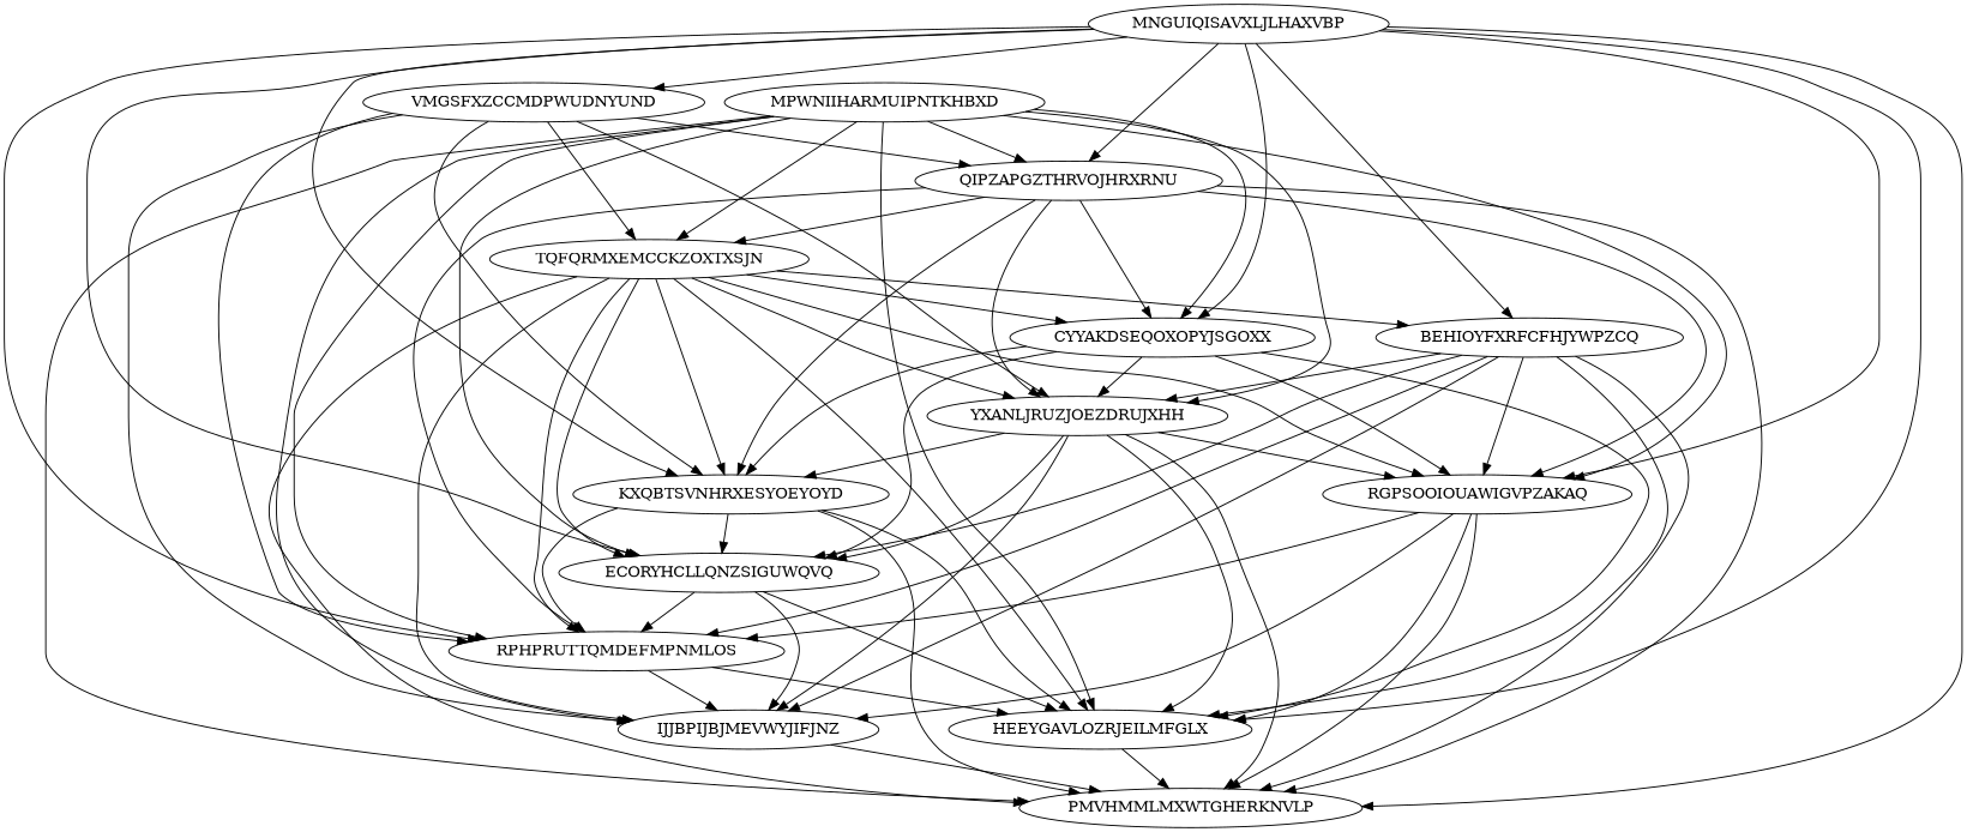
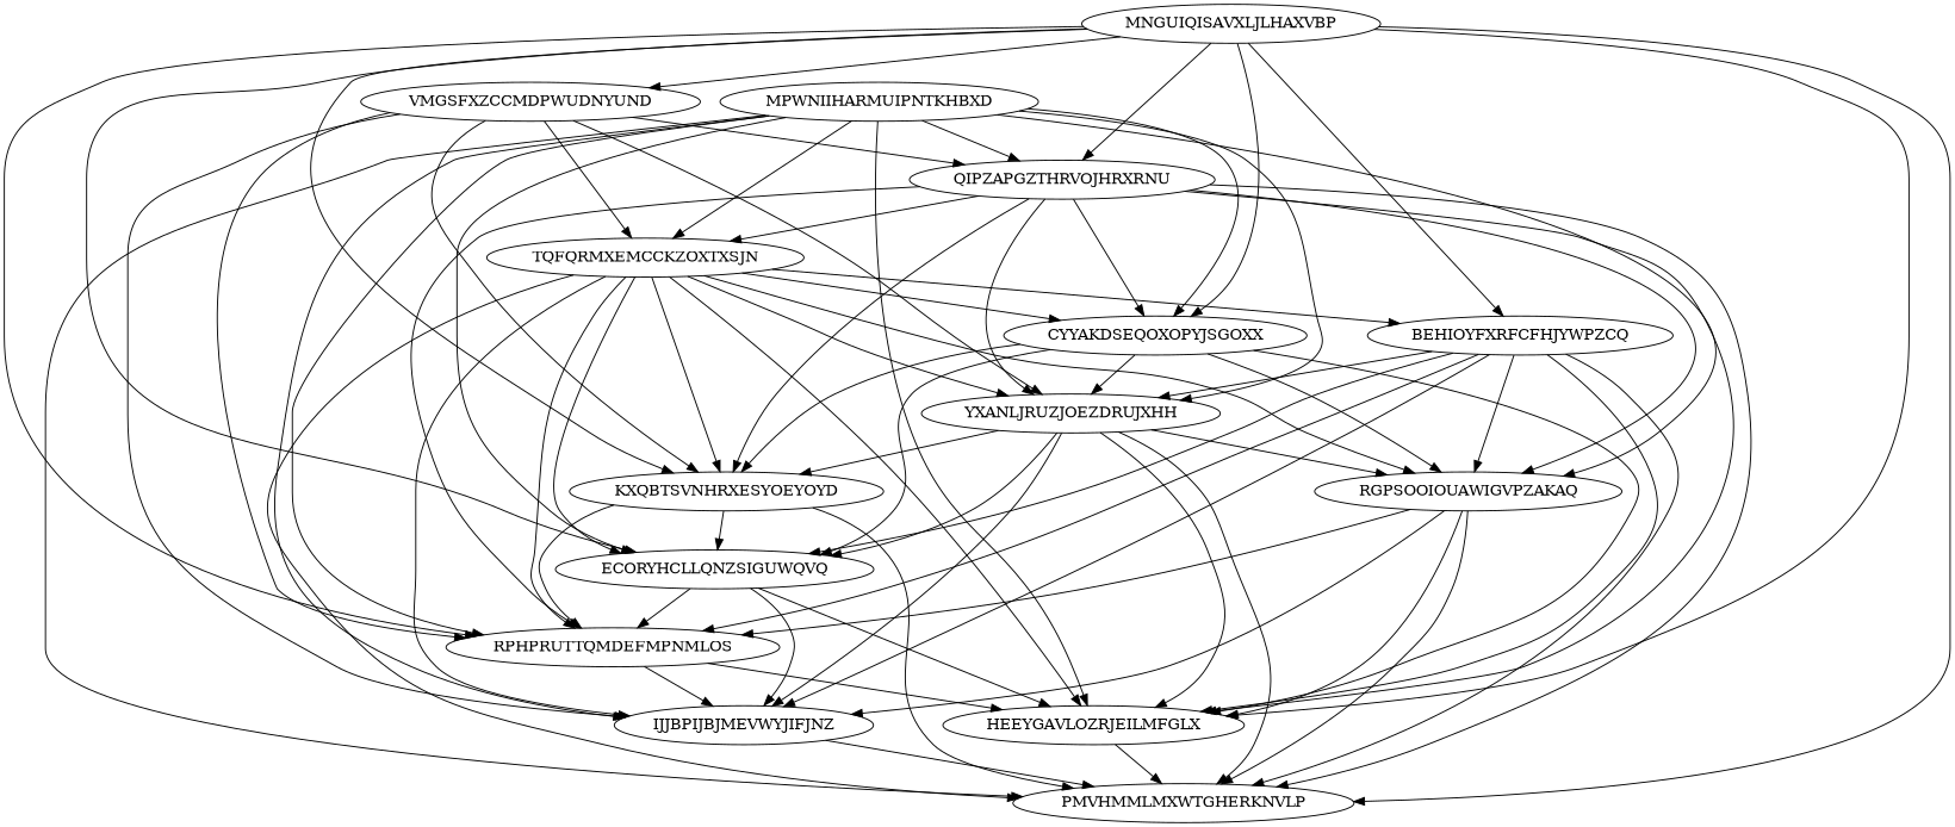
  digraph {
    node [Weight=15]
    edge [Weight=10]
    QIPZAPGZTHRVOJHRXRNU [Weight=18]
    MPWNIIHARMUIPNTKHBXD
    CYYAKDSEQOXOPYJSGOXX [Weight=20]
    YXANLJRUZJOEZDRUJXHH [Weight=20]
    RGPSOOIOUAWIGVPZAKAQ
    ECORYHCLLQNZSIGUWQVQ [Weight=16]
    RPHPRUTTQMDEFMPNMLOS [Weight=16]
    HEEYGAVLOZRJEILMFGLX [Weight=13]
    IJJBPIJBJMEVWYJIFJNZ
    PMVHMMLMXWTGHERKNVLP [Weight=10]
    TQFQRMXEMCCKZOXTXSJN [Weight=12]
    VMGSFXZCCMDPWUDNYUND [Weight=20]
    KXQBTSVNHRXESYOEYOYD [Weight=10]
    MNGUIQISAVXLJLHAXVBP [Weight=19]
    BEHIOYFXRFCFHJYWPZCQ [Weight=18]
    QIPZAPGZTHRVOJHRXRNU -> CYYAKDSEQOXOPYJSGOXX [Weight=13]
    QIPZAPGZTHRVOJHRXRNU -> YXANLJRUZJOEZDRUJXHH [Weight=17]
    QIPZAPGZTHRVOJHRXRNU -> RGPSOOIOUAWIGVPZAKAQ [Weight=17]
    QIPZAPGZTHRVOJHRXRNU -> RPHPRUTTQMDEFMPNMLOS [Weight=17]
-   KXQBTSVNHRXESYOEYOYD -> HEEYGAVLOZRJEILMFGLX [Weight=20]
+   QIPZAPGZTHRVOJHRXRNU -> HEEYGAVLOZRJEILMFGLX [Weight=20]
    QIPZAPGZTHRVOJHRXRNU -> PMVHMMLMXWTGHERKNVLP [Weight=13]
    QIPZAPGZTHRVOJHRXRNU -> TQFQRMXEMCCKZOXTXSJN [Weight=13]
    QIPZAPGZTHRVOJHRXRNU -> KXQBTSVNHRXESYOEYOYD [Weight=11]
    MPWNIIHARMUIPNTKHBXD -> QIPZAPGZTHRVOJHRXRNU [Weight=17]
    MPWNIIHARMUIPNTKHBXD -> CYYAKDSEQOXOPYJSGOXX [Weight=13]
    MPWNIIHARMUIPNTKHBXD -> YXANLJRUZJOEZDRUJXHH
    MPWNIIHARMUIPNTKHBXD -> RGPSOOIOUAWIGVPZAKAQ [Weight=11]
    MPWNIIHARMUIPNTKHBXD -> ECORYHCLLQNZSIGUWQVQ [Weight=18]
    MPWNIIHARMUIPNTKHBXD -> RPHPRUTTQMDEFMPNMLOS [Weight=20]
    MPWNIIHARMUIPNTKHBXD -> HEEYGAVLOZRJEILMFGLX
    MPWNIIHARMUIPNTKHBXD -> IJJBPIJBJMEVWYJIFJNZ [Weight=15]
    MPWNIIHARMUIPNTKHBXD -> PMVHMMLMXWTGHERKNVLP [Weight=15]
    MPWNIIHARMUIPNTKHBXD -> TQFQRMXEMCCKZOXTXSJN [Weight=14]
    CYYAKDSEQOXOPYJSGOXX -> YXANLJRUZJOEZDRUJXHH [Weight=20]
    CYYAKDSEQOXOPYJSGOXX -> RGPSOOIOUAWIGVPZAKAQ [Weight=19]
    CYYAKDSEQOXOPYJSGOXX -> ECORYHCLLQNZSIGUWQVQ [Weight=12]
    CYYAKDSEQOXOPYJSGOXX -> HEEYGAVLOZRJEILMFGLX [Weight=20]
    CYYAKDSEQOXOPYJSGOXX -> KXQBTSVNHRXESYOEYOYD [Weight=13]
    YXANLJRUZJOEZDRUJXHH -> RGPSOOIOUAWIGVPZAKAQ [Weight=20]
    YXANLJRUZJOEZDRUJXHH -> ECORYHCLLQNZSIGUWQVQ
    YXANLJRUZJOEZDRUJXHH -> HEEYGAVLOZRJEILMFGLX [Weight=19]
    YXANLJRUZJOEZDRUJXHH -> IJJBPIJBJMEVWYJIFJNZ [Weight=12]
    YXANLJRUZJOEZDRUJXHH -> PMVHMMLMXWTGHERKNVLP [Weight=15]
    YXANLJRUZJOEZDRUJXHH -> KXQBTSVNHRXESYOEYOYD [Weight=13]
    RGPSOOIOUAWIGVPZAKAQ -> RPHPRUTTQMDEFMPNMLOS [Weight=12]
    RGPSOOIOUAWIGVPZAKAQ -> HEEYGAVLOZRJEILMFGLX [Weight=19]
    RGPSOOIOUAWIGVPZAKAQ -> IJJBPIJBJMEVWYJIFJNZ [Weight=14]
    RGPSOOIOUAWIGVPZAKAQ -> PMVHMMLMXWTGHERKNVLP
    ECORYHCLLQNZSIGUWQVQ -> RPHPRUTTQMDEFMPNMLOS [Weight=18]
    ECORYHCLLQNZSIGUWQVQ -> HEEYGAVLOZRJEILMFGLX [Weight=19]
    ECORYHCLLQNZSIGUWQVQ -> IJJBPIJBJMEVWYJIFJNZ
    RPHPRUTTQMDEFMPNMLOS -> HEEYGAVLOZRJEILMFGLX [Weight=14]
    RPHPRUTTQMDEFMPNMLOS -> IJJBPIJBJMEVWYJIFJNZ [Weight=16]
    HEEYGAVLOZRJEILMFGLX -> PMVHMMLMXWTGHERKNVLP [Weight=18]
    IJJBPIJBJMEVWYJIFJNZ -> PMVHMMLMXWTGHERKNVLP [Weight=18]
    TQFQRMXEMCCKZOXTXSJN -> CYYAKDSEQOXOPYJSGOXX [Weight=15]
    TQFQRMXEMCCKZOXTXSJN -> YXANLJRUZJOEZDRUJXHH [Weight=17]
    TQFQRMXEMCCKZOXTXSJN -> RGPSOOIOUAWIGVPZAKAQ [Weight=12]
    TQFQRMXEMCCKZOXTXSJN -> ECORYHCLLQNZSIGUWQVQ [Weight=13]
    TQFQRMXEMCCKZOXTXSJN -> RPHPRUTTQMDEFMPNMLOS [Weight=12]
    TQFQRMXEMCCKZOXTXSJN -> HEEYGAVLOZRJEILMFGLX [Weight=15]
    TQFQRMXEMCCKZOXTXSJN -> IJJBPIJBJMEVWYJIFJNZ [Weight=19]
    TQFQRMXEMCCKZOXTXSJN -> PMVHMMLMXWTGHERKNVLP [Weight=14]
    TQFQRMXEMCCKZOXTXSJN -> KXQBTSVNHRXESYOEYOYD
    TQFQRMXEMCCKZOXTXSJN -> BEHIOYFXRFCFHJYWPZCQ [Weight=12]
    VMGSFXZCCMDPWUDNYUND -> QIPZAPGZTHRVOJHRXRNU [Weight=11]
    VMGSFXZCCMDPWUDNYUND -> YXANLJRUZJOEZDRUJXHH [Weight=20]
    VMGSFXZCCMDPWUDNYUND -> RPHPRUTTQMDEFMPNMLOS [Weight=19]
    VMGSFXZCCMDPWUDNYUND -> IJJBPIJBJMEVWYJIFJNZ [Weight=20]
    VMGSFXZCCMDPWUDNYUND -> TQFQRMXEMCCKZOXTXSJN [Weight=20]
    VMGSFXZCCMDPWUDNYUND -> KXQBTSVNHRXESYOEYOYD [Weight=20]
    KXQBTSVNHRXESYOEYOYD -> ECORYHCLLQNZSIGUWQVQ [Weight=19]
    KXQBTSVNHRXESYOEYOYD -> RPHPRUTTQMDEFMPNMLOS [Weight=20]
    KXQBTSVNHRXESYOEYOYD -> PMVHMMLMXWTGHERKNVLP [Weight=12]
    MNGUIQISAVXLJLHAXVBP -> QIPZAPGZTHRVOJHRXRNU [Weight=11]
    MNGUIQISAVXLJLHAXVBP -> CYYAKDSEQOXOPYJSGOXX [Weight=15]
-   MNGUIQISAVXLJLHAXVBP -> RGPSOOIOUAWIGVPZAKAQ [Weight=15]
    MNGUIQISAVXLJLHAXVBP -> ECORYHCLLQNZSIGUWQVQ
    MNGUIQISAVXLJLHAXVBP -> RPHPRUTTQMDEFMPNMLOS [Weight=16]
    MNGUIQISAVXLJLHAXVBP -> HEEYGAVLOZRJEILMFGLX [Weight=11]
    MNGUIQISAVXLJLHAXVBP -> PMVHMMLMXWTGHERKNVLP
    MNGUIQISAVXLJLHAXVBP -> VMGSFXZCCMDPWUDNYUND [Weight=19]
    MNGUIQISAVXLJLHAXVBP -> KXQBTSVNHRXESYOEYOYD [Weight=11]
    MNGUIQISAVXLJLHAXVBP -> BEHIOYFXRFCFHJYWPZCQ [Weight=11]
    BEHIOYFXRFCFHJYWPZCQ -> YXANLJRUZJOEZDRUJXHH [Weight=13]
    BEHIOYFXRFCFHJYWPZCQ -> RGPSOOIOUAWIGVPZAKAQ [Weight=11]
    BEHIOYFXRFCFHJYWPZCQ -> ECORYHCLLQNZSIGUWQVQ [Weight=13]
    BEHIOYFXRFCFHJYWPZCQ -> RPHPRUTTQMDEFMPNMLOS
    BEHIOYFXRFCFHJYWPZCQ -> HEEYGAVLOZRJEILMFGLX
    BEHIOYFXRFCFHJYWPZCQ -> IJJBPIJBJMEVWYJIFJNZ [Weight=19]
    BEHIOYFXRFCFHJYWPZCQ -> PMVHMMLMXWTGHERKNVLP
  }
